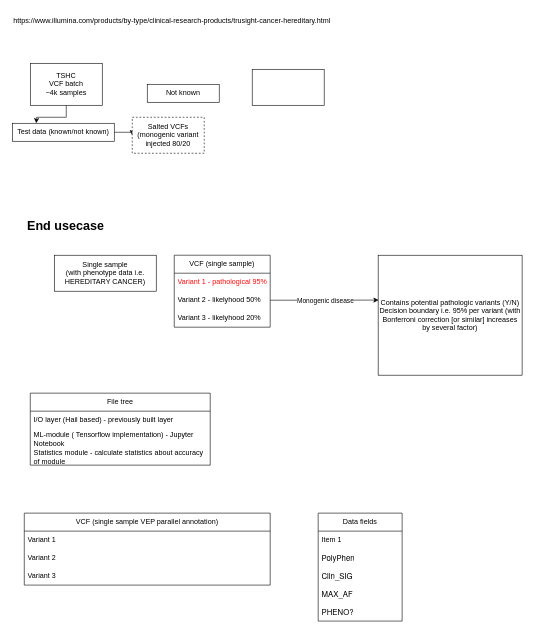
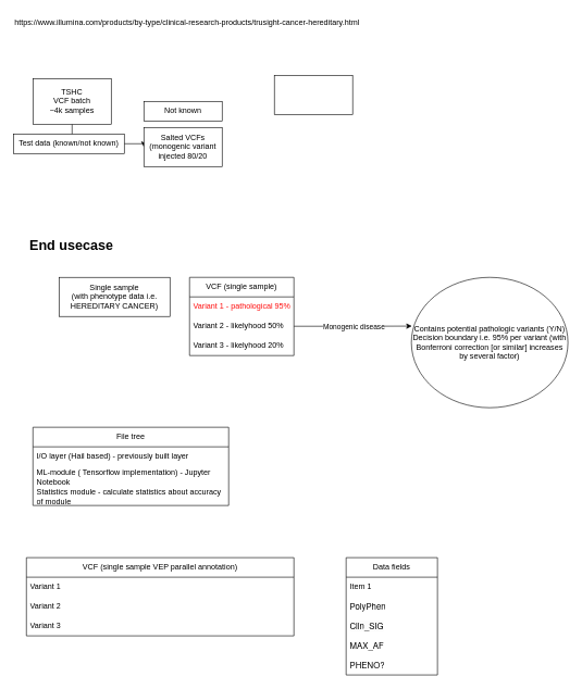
  <mxCell id="0" />
  <mxCell id="1" parent="0" />
  <mxCell id="2" style="edgeStyle=orthogonalEdgeStyle;rounded=0;orthogonalLoop=1;jettySize=auto;html=1;exitX=0.5;exitY=1;exitDx=0;exitDy=0;" parent="1" source="3" edge="1"><mxGeometry relative="1" as="geometry"><mxPoint x="60" y="205" as="targetPoint" /></mxGeometry></mxCell>
- <mxCell id="3" value="TSHC&lt;br&gt;VCF batch&lt;br&gt;~4k samples" style="rounded=0;whiteSpace=wrap;html=1;" parent="1" vertex="1"><mxGeometry x="50" y="105" width="120" height="70" as="geometry" /></mxCell>
+ <mxCell id="3" value="TSHC&lt;br&gt;VCF batch&lt;br&gt;~4k samples" style="rounded=0;whiteSpace=wrap;html=1;" parent="1" vertex="1"><mxGeometry x="50" y="120" width="120" height="70" as="geometry" /></mxCell>
  <mxCell id="4" value="Single sample&lt;br&gt;(with phenotype data i.e. HEREDITARY CANCER)" style="rounded=0;whiteSpace=wrap;html=1;" parent="1" vertex="1"><mxGeometry x="90" y="425" width="170" height="60" as="geometry" /></mxCell>
  <mxCell id="5" value="VCF (single sample VEP parallel annotation)" style="swimlane;fontStyle=0;childLayout=stackLayout;horizontal=1;startSize=30;horizontalStack=0;resizeParent=1;resizeParentMax=0;resizeLast=0;collapsible=1;marginBottom=0;whiteSpace=wrap;html=1;" parent="1" vertex="1"><mxGeometry x="40" y="855" width="410" height="120" as="geometry" /></mxCell>
  <mxCell id="6" value="Variant 1" style="text;strokeColor=none;fillColor=none;align=left;verticalAlign=middle;spacingLeft=4;spacingRight=4;overflow=hidden;points=[[0,0.5],[1,0.5]];portConstraint=eastwest;rotatable=0;whiteSpace=wrap;html=1;" parent="5" vertex="1"><mxGeometry y="30" width="410" height="30" as="geometry" /></mxCell>
  <mxCell id="7" value="Variant 2" style="text;strokeColor=none;fillColor=none;align=left;verticalAlign=middle;spacingLeft=4;spacingRight=4;overflow=hidden;points=[[0,0.5],[1,0.5]];portConstraint=eastwest;rotatable=0;whiteSpace=wrap;html=1;" parent="5" vertex="1"><mxGeometry y="60" width="410" height="30" as="geometry" /></mxCell>
  <mxCell id="8" value="Variant 3" style="text;strokeColor=none;fillColor=none;align=left;verticalAlign=middle;spacingLeft=4;spacingRight=4;overflow=hidden;points=[[0,0.5],[1,0.5]];portConstraint=eastwest;rotatable=0;whiteSpace=wrap;html=1;" parent="5" vertex="1"><mxGeometry y="90" width="410" height="30" as="geometry" /></mxCell>
- <mxCell id="9" value="Contains potential pathologic variants (Y/N)&lt;br&gt;Decision boundary i.e. 95% per variant (with Bonferroni correction [or similar] increases by several factor)" style="rounded=0;whiteSpace=wrap;html=1;" parent="1" vertex="1"><mxGeometry x="630" y="425" width="240" height="200" as="geometry" /></mxCell>
+ <mxCell id="9" value="Contains potential pathologic variants (Y/N)&lt;br&gt;Decision boundary i.e. 95% per variant (with Bonferroni correction [or similar] increases by several factor)" style="ellipse;whiteSpace=wrap;html=1;" parent="1" vertex="1"><mxGeometry x="630" y="425" width="240" height="200" as="geometry" /></mxCell>
  <mxCell id="10" value="VCF (single sample)" style="swimlane;fontStyle=0;childLayout=stackLayout;horizontal=1;startSize=30;horizontalStack=0;resizeParent=1;resizeParentMax=0;resizeLast=0;collapsible=1;marginBottom=0;whiteSpace=wrap;html=1;" parent="1" vertex="1"><mxGeometry x="290" y="425" width="160" height="120" as="geometry" /></mxCell>
  <mxCell id="11" value="&lt;font color=&quot;#ff0d0d&quot;&gt;Variant 1 - pathological 95%&lt;/font&gt;" style="text;strokeColor=none;fillColor=none;align=left;verticalAlign=middle;spacingLeft=4;spacingRight=4;overflow=hidden;points=[[0,0.5],[1,0.5]];portConstraint=eastwest;rotatable=0;whiteSpace=wrap;html=1;" parent="10" vertex="1"><mxGeometry y="30" width="160" height="30" as="geometry" /></mxCell>
  <mxCell id="12" value="Variant 2 - likelyhood 50%" style="text;strokeColor=none;fillColor=none;align=left;verticalAlign=middle;spacingLeft=4;spacingRight=4;overflow=hidden;points=[[0,0.5],[1,0.5]];portConstraint=eastwest;rotatable=0;whiteSpace=wrap;html=1;" parent="10" vertex="1"><mxGeometry y="60" width="160" height="30" as="geometry" /></mxCell>
  <mxCell id="13" value="Variant 3 - likelyhood 20%" style="text;strokeColor=none;fillColor=none;align=left;verticalAlign=middle;spacingLeft=4;spacingRight=4;overflow=hidden;points=[[0,0.5],[1,0.5]];portConstraint=eastwest;rotatable=0;whiteSpace=wrap;html=1;" parent="10" vertex="1"><mxGeometry y="90" width="160" height="30" as="geometry" /></mxCell>
  <mxCell id="14" style="edgeStyle=orthogonalEdgeStyle;rounded=0;orthogonalLoop=1;jettySize=auto;html=1;exitX=1;exitY=0.5;exitDx=0;exitDy=0;entryX=0.003;entryY=0.374;entryDx=0;entryDy=0;entryPerimeter=0;" parent="1" source="12" target="9" edge="1"><mxGeometry relative="1" as="geometry" /></mxCell>
  <mxCell id="15" value="Monogenic disease" style="edgeLabel;html=1;align=center;verticalAlign=middle;resizable=0;points=[];" parent="14" vertex="1" connectable="0"><mxGeometry x="-0.221" y="1" relative="1" as="geometry"><mxPoint x="21" y="1" as="offset" /></mxGeometry></mxCell>
  <mxCell id="16" style="edgeStyle=orthogonalEdgeStyle;rounded=0;orthogonalLoop=1;jettySize=auto;html=1;exitX=0.5;exitY=1;exitDx=0;exitDy=0;" parent="1" source="9" target="9" edge="1"><mxGeometry relative="1" as="geometry" /></mxCell>
- <mxCell id="17" value="Not known" style="rounded=0;whiteSpace=wrap;html=1;" parent="1" vertex="1"><mxGeometry x="245" y="140" width="120" height="30" as="geometry" /></mxCell>
+ <mxCell id="17" value="Not known" style="rounded=0;whiteSpace=wrap;html=1;" parent="1" vertex="1"><mxGeometry x="220" y="155" width="120" height="30" as="geometry" /></mxCell>
  <mxCell id="18" style="edgeStyle=orthogonalEdgeStyle;rounded=0;orthogonalLoop=1;jettySize=auto;html=1;exitX=0.5;exitY=1;exitDx=0;exitDy=0;" parent="1" source="17" target="17" edge="1"><mxGeometry relative="1" as="geometry" /></mxCell>
  <mxCell id="19" value="" style="rounded=0;whiteSpace=wrap;html=1;" parent="1" vertex="1"><mxGeometry x="420" y="115" width="120" height="60" as="geometry" /></mxCell>
  <mxCell id="20" style="edgeStyle=orthogonalEdgeStyle;rounded=0;orthogonalLoop=1;jettySize=auto;html=1;exitX=1;exitY=0.5;exitDx=0;exitDy=0;entryX=0;entryY=0.5;entryDx=0;entryDy=0;" parent="1" source="21" target="22" edge="1"><mxGeometry relative="1" as="geometry" /></mxCell>
  <mxCell id="21" value="Test data (known/not known)" style="rounded=0;whiteSpace=wrap;html=1;" parent="1" vertex="1"><mxGeometry y="205" width="170" height="30" as="geometry" x="20" /></mxCell>
- <mxCell id="22" value="Salted VCFs (monogenic variant injected 80/20" style="rounded=0;whiteSpace=wrap;html=1;dashed=1;" parent="1" vertex="1"><mxGeometry x="220" y="195" width="120" height="60" as="geometry" /></mxCell>
+ <mxCell id="22" value="Salted VCFs (monogenic variant injected 80/20" style="rounded=0;whiteSpace=wrap;html=1;" parent="1" vertex="1"><mxGeometry x="220" y="195" width="120" height="60" as="geometry" /></mxCell>
  <mxCell id="23" value="&lt;h1&gt;&lt;b style=&quot;border-color: var(--border-color); text-align: center;&quot;&gt;&lt;font style=&quot;font-size: 21px;&quot;&gt;End usecase&lt;/font&gt;&lt;/b&gt;&lt;br&gt;&lt;/h1&gt;" style="text;html=1;strokeColor=none;fillColor=none;spacing=5;spacingTop=-20;whiteSpace=wrap;overflow=hidden;rounded=0;" parent="1" vertex="1"><mxGeometry x="40" y="355" width="190" height="120" as="geometry" /></mxCell>
  <mxCell id="24" value="File tree" style="swimlane;fontStyle=0;childLayout=stackLayout;horizontal=1;startSize=30;horizontalStack=0;resizeParent=1;resizeParentMax=0;resizeLast=0;collapsible=1;marginBottom=0;whiteSpace=wrap;html=1;" parent="1" vertex="1"><mxGeometry x="50" y="655" width="300" height="120" as="geometry" /></mxCell>
  <mxCell id="25" value="I/O layer (Hail based) - previously built layer" style="text;strokeColor=none;fillColor=none;align=left;verticalAlign=middle;spacingLeft=4;spacingRight=4;overflow=hidden;points=[[0,0.5],[1,0.5]];portConstraint=eastwest;rotatable=0;whiteSpace=wrap;html=1;" parent="24" vertex="1"><mxGeometry y="30" width="300" height="30" as="geometry" /></mxCell>
  <mxCell id="26" value="ML-module ( Tensorflow implementation) - Jupyter Notebook" style="text;strokeColor=none;fillColor=none;align=left;verticalAlign=middle;spacingLeft=4;spacingRight=4;overflow=hidden;points=[[0,0.5],[1,0.5]];portConstraint=eastwest;rotatable=0;whiteSpace=wrap;html=1;" parent="24" vertex="1"><mxGeometry y="60" width="300" height="30" as="geometry" /></mxCell>
  <mxCell id="27" value="Statistics module - calculate statistics about accuracy of module" style="text;strokeColor=none;fillColor=none;align=left;verticalAlign=middle;spacingLeft=4;spacingRight=4;overflow=hidden;points=[[0,0.5],[1,0.5]];portConstraint=eastwest;rotatable=0;whiteSpace=wrap;html=1;" parent="24" vertex="1"><mxGeometry y="90" width="300" height="30" as="geometry" /></mxCell>
  <mxCell id="28" value="https://www.illumina.com/products/by-type/clinical-research-products/trusight-cancer-hereditary.html" style="text;whiteSpace=wrap;" parent="1" vertex="1"><mxGeometry x="20" y="20" width="560" height="50" as="geometry" /></mxCell>
  <mxCell id="29" value="Data fields" style="swimlane;fontStyle=0;childLayout=stackLayout;horizontal=1;startSize=30;horizontalStack=0;resizeParent=1;resizeParentMax=0;resizeLast=0;collapsible=1;marginBottom=0;whiteSpace=wrap;html=1;" parent="1" vertex="1"><mxGeometry x="530" y="855" width="140" height="180" as="geometry" /></mxCell>
  <mxCell id="30" value="Item 1" style="text;strokeColor=none;fillColor=none;align=left;verticalAlign=middle;spacingLeft=4;spacingRight=4;overflow=hidden;points=[[0,0.5],[1,0.5]];portConstraint=eastwest;rotatable=0;whiteSpace=wrap;html=1;" parent="29" vertex="1"><mxGeometry y="30" width="140" height="30" as="geometry" /></mxCell>
  <mxCell id="31" value="&lt;p style=&quot;margin: 0px; font-style: normal; font-variant-caps: normal; font-stretch: normal; font-size: 13px; line-height: normal; font-family: &amp;quot;Helvetica Neue&amp;quot;; font-size-adjust: none; font-kerning: auto; font-variant-alternates: normal; font-variant-ligatures: normal; font-variant-numeric: normal; font-variant-east-asian: normal; font-variant-position: normal; font-variant-emoji: normal; font-feature-settings: normal; font-optical-sizing: auto; font-variation-settings: normal;&quot;&gt;PolyPhen&lt;/p&gt;" style="text;strokeColor=none;fillColor=none;align=left;verticalAlign=middle;spacingLeft=4;spacingRight=4;overflow=hidden;points=[[0,0.5],[1,0.5]];portConstraint=eastwest;rotatable=0;whiteSpace=wrap;html=1;" parent="29" vertex="1"><mxGeometry y="60" width="140" height="30" as="geometry" /></mxCell>
  <mxCell id="32" value="&lt;span style=&quot;caret-color: rgb(0, 0, 0); color: rgb(0, 0, 0); font-family: &amp;quot;Helvetica Neue&amp;quot;; font-size: 13px; font-style: normal; font-variant-caps: normal; font-weight: 400; letter-spacing: normal; text-align: left; text-indent: 0px; text-transform: none; word-spacing: 0px; -webkit-text-stroke-width: 0px; background-color: rgb(251, 251, 251); text-decoration: none; float: none; display: inline !important;&quot;&gt;Clin_SIG&lt;/span&gt;" style="text;strokeColor=none;fillColor=none;align=left;verticalAlign=middle;spacingLeft=4;spacingRight=4;overflow=hidden;points=[[0,0.5],[1,0.5]];portConstraint=eastwest;rotatable=0;whiteSpace=wrap;html=1;" parent="29" vertex="1"><mxGeometry y="90" width="140" height="30" as="geometry" /></mxCell>
  <mxCell id="33" value="&lt;p style=&quot;margin: 0px; font-style: normal; font-variant-caps: normal; font-stretch: normal; font-size: 13px; line-height: normal; font-family: &amp;quot;Helvetica Neue&amp;quot;; font-size-adjust: none; font-kerning: auto; font-variant-alternates: normal; font-variant-ligatures: normal; font-variant-numeric: normal; font-variant-east-asian: normal; font-variant-position: normal; font-variant-emoji: normal; font-feature-settings: normal; font-optical-sizing: auto; font-variation-settings: normal;&quot;&gt;MAX_AF&lt;/p&gt;" style="text;strokeColor=none;fillColor=none;align=left;verticalAlign=middle;spacingLeft=4;spacingRight=4;overflow=hidden;points=[[0,0.5],[1,0.5]];portConstraint=eastwest;rotatable=0;whiteSpace=wrap;html=1;" vertex="1" parent="29"><mxGeometry y="120" width="140" height="30" as="geometry" /></mxCell>
  <mxCell id="34" value="&lt;p style=&quot;margin: 0px; font-style: normal; font-variant-caps: normal; font-stretch: normal; font-size: 13px; line-height: normal; font-family: &amp;quot;Helvetica Neue&amp;quot;; font-size-adjust: none; font-kerning: auto; font-variant-alternates: normal; font-variant-ligatures: normal; font-variant-numeric: normal; font-variant-east-asian: normal; font-variant-position: normal; font-variant-emoji: normal; font-feature-settings: normal; font-optical-sizing: auto; font-variation-settings: normal;&quot;&gt;PHENO?&lt;/p&gt;" style="text;strokeColor=none;fillColor=none;align=left;verticalAlign=middle;spacingLeft=4;spacingRight=4;overflow=hidden;points=[[0,0.5],[1,0.5]];portConstraint=eastwest;rotatable=0;whiteSpace=wrap;html=1;" vertex="1" parent="29"><mxGeometry y="150" width="140" height="30" as="geometry" /></mxCell>
